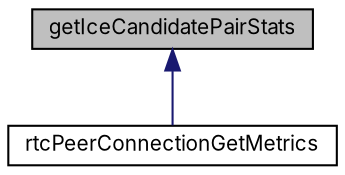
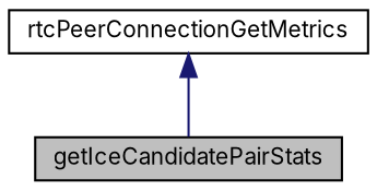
  digraph {
    rankdir=TB
    fontname=Inter
    node [color=black fontname=Inter fontsize=10 shape=record style=filled]
    n1 [fillcolor=grey75 fontcolor=black height=0.2 label=getIceCandidatePairStats width=0.4]
    n2 [fillcolor=white height=0.2 label=rtcPeerConnectionGetMetrics width=0.4]
-   n1 -> n2 [color=midnightblue dir=back fontname=Inter fontsize=10 labelfontname=Helvetica labelfontsize=10 style=solid]
+   n2 -> n1 [color=midnightblue dir=back fontname=Inter fontsize=10 labelfontname=Helvetica labelfontsize=10 style=solid]
  }
